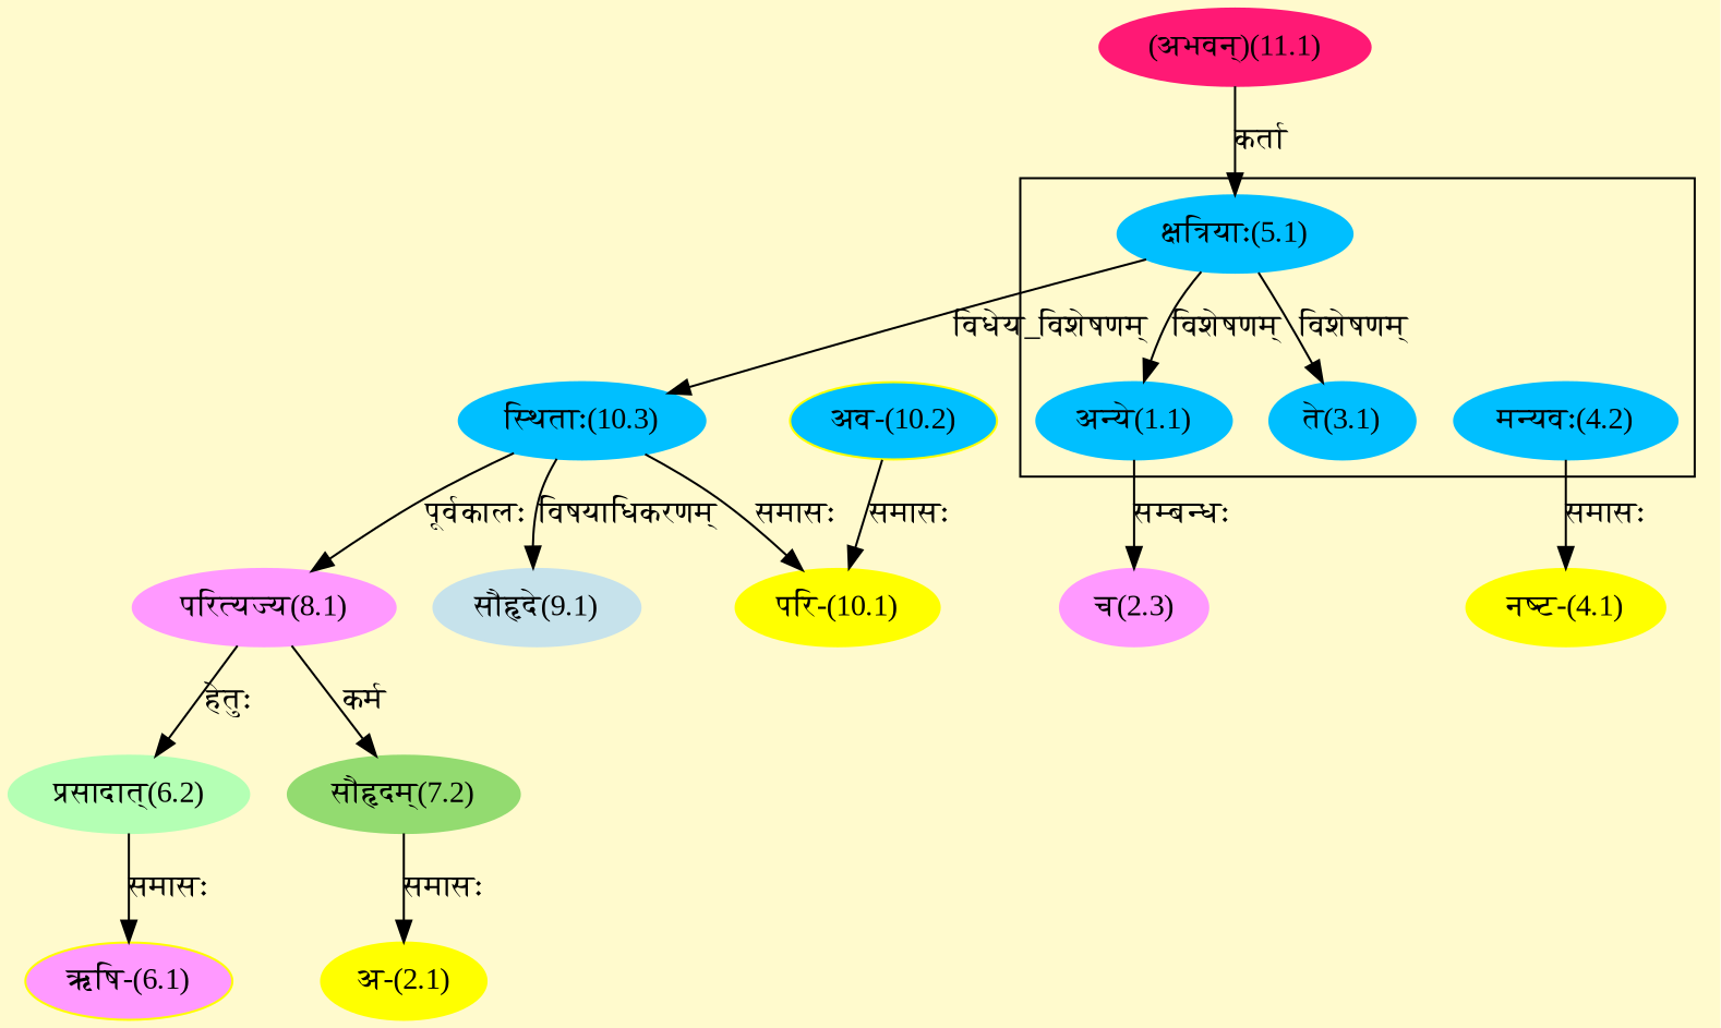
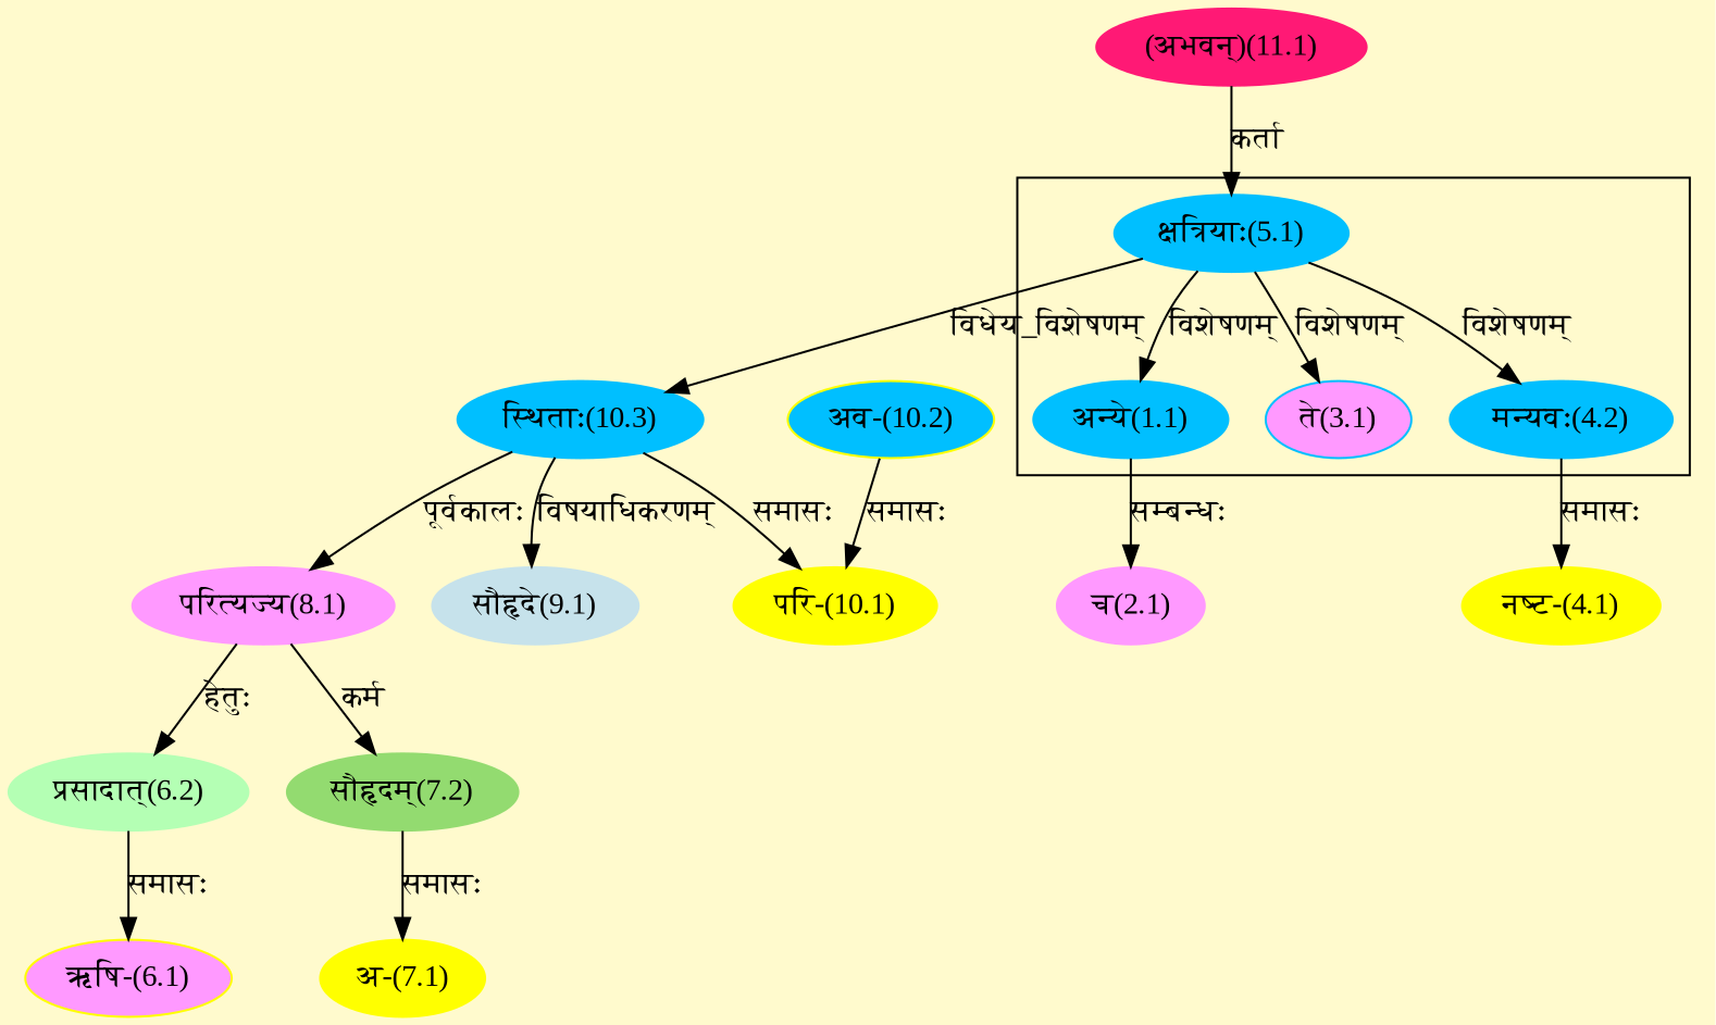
  digraph {
    bgcolor=lemonchiffon1
    compound=true
    fontname="Liberation Serif"
    rankdir=BT
    node [color="#00BFFF" fontname="Liberation Serif" style=filled]
    edge [dir=back fontname="Liberation Serif"]
    n1 [label="अन्ये(1.1)"]
    n2 [label="क्षत्रियाः(5.1)"]
-   n3 [label="ते(3.1)"]
+   n3 [label="ते(3.1)" fillcolor="#FF99FF"]
    n4 [label="मन्यवः(4.2)"]
    n5 [color="#FF1975" label="(अभवन्)(11.1)"]
-   n6 [color="#FF99FF" label="च(2.3)"]
+   n6 [color="#FF99FF" label="च(2.1)"]
    n7 [color="#FFFF00" label="नष्ट-(4.1)"]
    n8 [color="#FFFF00" fillcolor="#FF99FF" label="ऋषि-(6.1)"]
    n9 [color="#B4FFB4" label="प्रसादात्(6.2)"]
    n10 [color="#FF99FF" label="परित्यज्य(8.1)"]
    n11 [label="स्थिताः(10.3)"]
-   n12 [color="#FFFF00" label="अ-(2.1)"]
+   n12 [color="#FFFF00" label="अ-(7.1)"]
    n13 [color="#93DB70" label="सौहृदम्(7.2)"]
    n14 [color="#C6E2EB" label="सौहृदे(9.1)"]
    n15 [color="#FFFF00" label="परि-(10.1)"]
    n16 [color="#FFFF00" fillcolor="#00BFFF" label="अव-(10.2)"]
    subgraph cluster_1 {
      n1
      n2
      n3
      n4
    }
    n1 -> n2 [label="विशेषणम्"]
    n2 -> n5 [label="कर्ता"]
    n3 -> n2 [label="विशेषणम्"]
+   n4 -> n2 [label="विशेषणम्"]
    n6 -> n1 [label="सम्बन्धः"]
    n7 -> n4 [label="समासः"]
    n8 -> n9 [label="समासः"]
    n9 -> n10 [label="हेतुः"]
    n10 -> n11 [label="पूर्वकालः"]
    n11 -> n2 [label="विधेय_विशेषणम्"]
    n12 -> n13 [label="समासः"]
    n13 -> n10 [label="कर्म"]
    n14 -> n11 [label="विषयाधिकरणम्"]
    n15 -> n11 [label="समासः"]
    n15 -> n16 [label="समासः"]
  }
